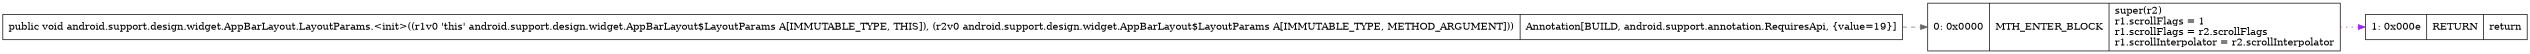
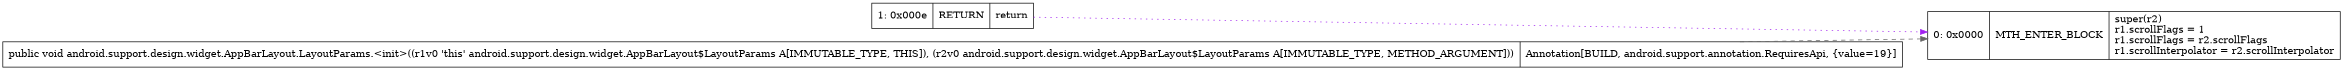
  digraph {
    rankdir=LR
    node [shape=record]
    n1 [label="{0\:\ 0x0000|MTH_ENTER_BLOCK\l|super(r2)\lr1.scrollFlags = 1\lr1.scrollFlags = r2.scrollFlags\lr1.scrollInterpolator = r2.scrollInterpolator\l}"]
    n2 [label="{1\:\ 0x000e|RETURN\l|return\l}"]
    n3 [label="{public void android.support.design.widget.AppBarLayout.LayoutParams.\<init\>((r1v0 'this' android.support.design.widget.AppBarLayout$LayoutParams A[IMMUTABLE_TYPE, THIS]), (r2v0 android.support.design.widget.AppBarLayout$LayoutParams A[IMMUTABLE_TYPE, METHOD_ARGUMENT]))  | Annotation[BUILD, android.support.annotation.RequiresApi, \{value=19\}]\l}"]
-   n1 -> n2 [color=purple style=dotted]
+   n2 -> n1 [color=purple style=dotted]
    n3 -> n1 [color=gray40 style=dashed]
  }
